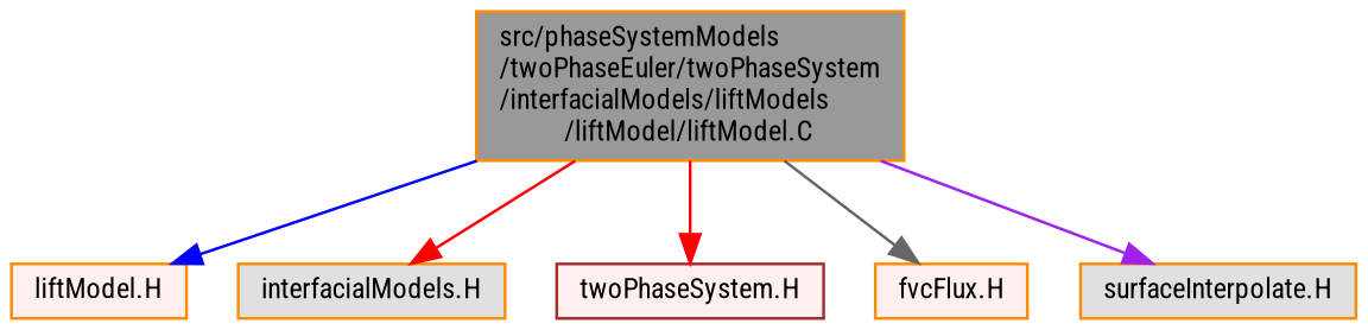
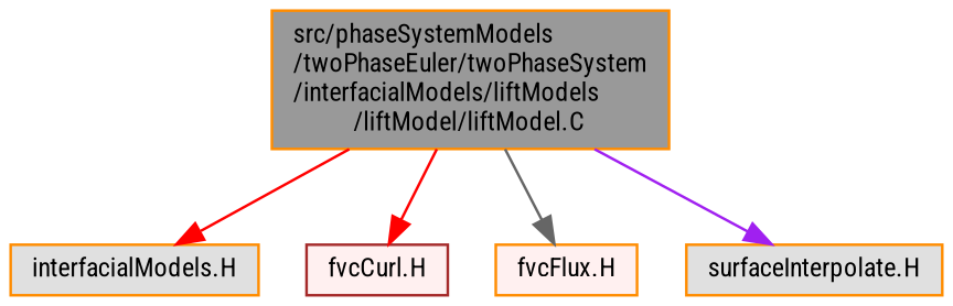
  digraph {
    fontname="Roboto Condensed"
    node [color=darkorange fillcolor="#FFF0F0" fontname="Roboto Condensed" fontsize=10 shape=box style=filled]
    edge [color=red fontname="Roboto Condensed" fontsize=10 labelfontname=Helvetica labelfontsize=10 style=solid]
    n1 [fillcolor=grey60 fontcolor=black height=0.2 label="src/phaseSystemModels\l/twoPhaseEuler/twoPhaseSystem\l/interfacialModels/liftModels\l/liftModel/liftModel.C" width=0.4]
-   n2 [height=0.2 label="liftModel.H" width=0.4]
    n3 [fillcolor="#E0E0E0" height=0.2 label="interfacialModels.H" width=0.4]
-   n4 [color=brown height=0.2 label="twoPhaseSystem.H" width=0.4]
+   n4 [color=brown height=0.2 label="fvcCurl.H" width=0.4]
    n5 [height=0.2 label="fvcFlux.H" width=0.4]
    n6 [fillcolor="#E0E0E0" height=0.2 label="surfaceInterpolate.H" width=0.4]
-   n1 -> n2 [color=blue]
    n1 -> n3
    n1 -> n4
    n1 -> n5 [color=gray40]
    n1 -> n6 [color=purple]
  }
